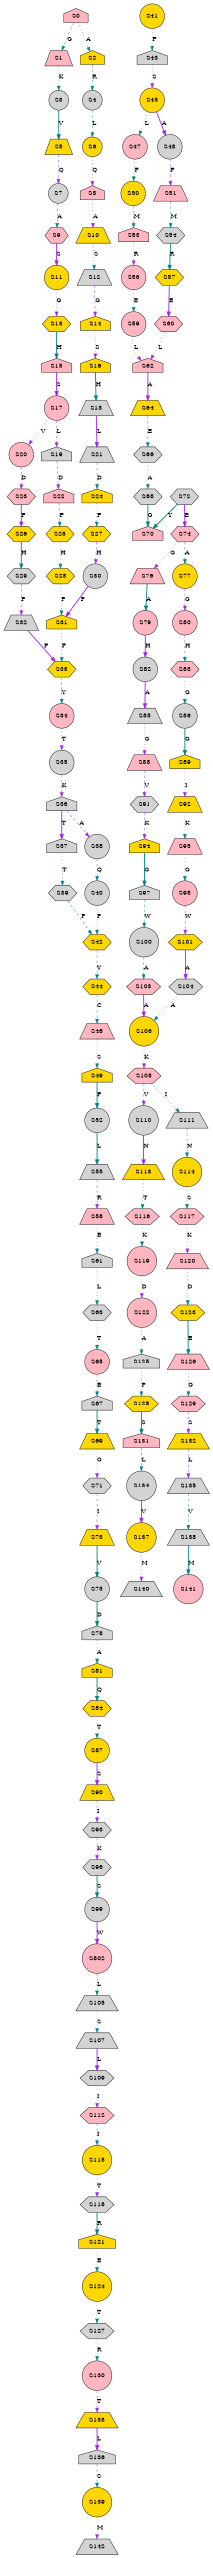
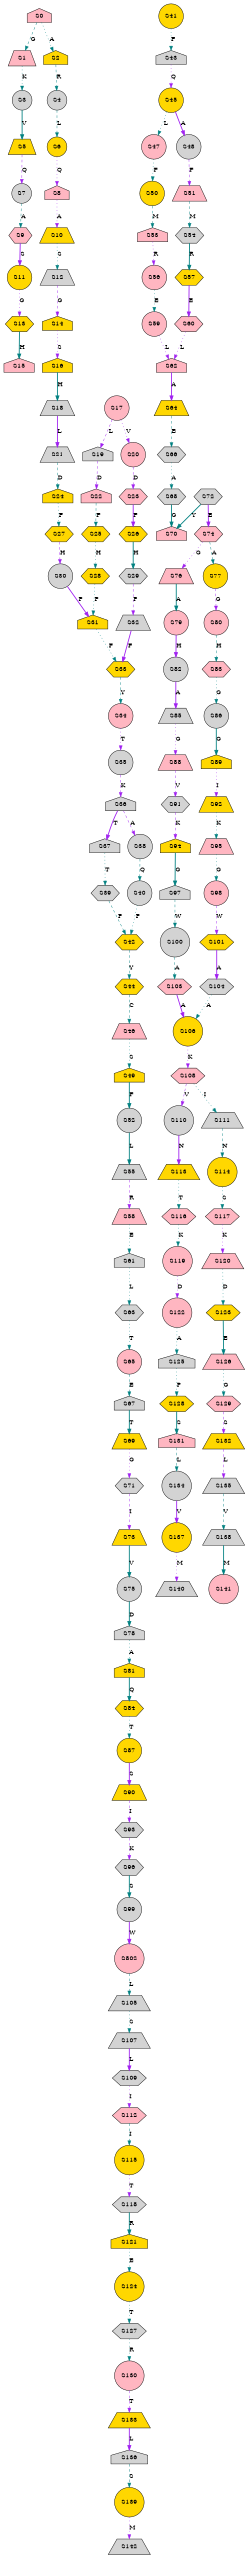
  strict digraph {
    node [fillcolor=lightgrey shape=circle style=filled]
    edge [color=teal style=dotted]
    S0 [fillcolor=lightpink shape=house]
    S1 [fillcolor=lightpink shape=trapezium]
    S2 [fillcolor=gold shape=house]
    S3
    S4
    S5 [fillcolor=gold shape=trapezium]
    S6 [fillcolor=gold]
    S7
    S8 [fillcolor=lightpink shape=house]
    S9 [fillcolor=lightpink shape=hexagon]
    S10 [fillcolor=gold shape=trapezium]
    S11 [fillcolor=gold]
    S12 [shape=trapezium]
    S13 [fillcolor=gold shape=hexagon]
    S14 [fillcolor=gold shape=house]
    S15 [fillcolor=lightpink shape=house]
    S16 [fillcolor=gold shape=house]
    S17 [fillcolor=lightpink]
    S18 [shape=trapezium]
    S19 [shape=house]
    S20 [fillcolor=lightpink]
    S21 [shape=trapezium]
    S22 [fillcolor=lightpink shape=house]
    S23 [fillcolor=lightpink shape=hexagon]
    S24 [fillcolor=gold shape=house]
    S25 [fillcolor=gold shape=hexagon]
    S26 [fillcolor=gold shape=hexagon]
    S27 [fillcolor=gold shape=hexagon]
    S28 [fillcolor=gold shape=hexagon]
    S29 [shape=hexagon]
    S30
    S31 [fillcolor=gold shape=house]
    S32 [shape=trapezium]
    S33 [fillcolor=gold shape=hexagon]
    S34 [fillcolor=lightpink]
    S35
    S36 [shape=house]
    S37 [shape=house]
    S38
    S39 [shape=hexagon]
    S40
    S42 [fillcolor=gold shape=hexagon]
    S41 [fillcolor=gold]
    S43 [shape=house]
    S44 [fillcolor=gold shape=hexagon]
    S45 [fillcolor=gold]
    S46 [fillcolor=lightpink shape=trapezium]
    S47 [fillcolor=lightpink]
    S48
    S49 [fillcolor=gold shape=house]
    S50 [fillcolor=gold]
    S51 [fillcolor=lightpink shape=trapezium]
    S52
    S53 [fillcolor=lightpink shape=house]
    S54 [shape=hexagon]
    S55 [shape=trapezium]
    S56 [fillcolor=lightpink]
    S57 [fillcolor=gold shape=hexagon]
    S58 [fillcolor=lightpink shape=trapezium]
    S59 [fillcolor=lightpink]
    S60 [fillcolor=lightpink shape=hexagon]
    S61 [shape=house]
    S62 [fillcolor=lightpink shape=house]
    S63 [shape=hexagon]
    S64 [fillcolor=gold shape=trapezium]
    S65 [fillcolor=lightpink]
    S66 [shape=hexagon]
    S67 [shape=house]
    S68 [shape=hexagon]
    S69 [fillcolor=gold shape=trapezium]
    S70 [fillcolor=lightpink shape=house]
    S71 [shape=hexagon]
    S73 [fillcolor=gold shape=trapezium]
    S72 [shape=hexagon]
    S74 [fillcolor=lightpink shape=hexagon]
    S75
    S76 [fillcolor=lightpink shape=trapezium]
    S77 [fillcolor=gold]
    S78 [shape=house]
    S79 [fillcolor=lightpink]
    S80 [fillcolor=lightpink]
    S81 [fillcolor=gold shape=house]
    S82
    S83 [fillcolor=lightpink shape=hexagon]
    S84 [fillcolor=gold shape=hexagon]
    S85 [shape=trapezium]
    S86
    S87 [fillcolor=gold]
    S88 [fillcolor=lightpink shape=trapezium]
    S89 [fillcolor=gold shape=house]
    S90 [fillcolor=gold shape=trapezium]
    S91 [shape=hexagon]
    S92 [fillcolor=gold shape=trapezium]
    S93 [shape=hexagon]
    S94 [fillcolor=gold shape=house]
    S95 [fillcolor=lightpink shape=trapezium]
    S96 [shape=hexagon]
    S97 [shape=house]
    S98 [fillcolor=lightpink]
    S99
    S100
    S101 [fillcolor=gold shape=hexagon]
    n103 [fillcolor=lightpink label=S802]
    S103 [fillcolor=lightpink shape=hexagon]
    S104 [shape=hexagon]
    S105 [shape=trapezium]
    S106 [fillcolor=gold]
    S107 [shape=trapezium]
    S108 [fillcolor=lightpink shape=hexagon]
    S109 [shape=hexagon]
    S110
    S111 [shape=trapezium]
    S112 [fillcolor=lightpink shape=hexagon]
    S113 [fillcolor=gold shape=trapezium]
    S114 [fillcolor=gold]
    S115 [fillcolor=gold]
    S116 [fillcolor=lightpink shape=hexagon]
    S117 [fillcolor=lightpink shape=hexagon]
    S118 [shape=hexagon]
    S119 [fillcolor=lightpink]
    S120 [fillcolor=lightpink shape=trapezium]
    S121 [fillcolor=gold shape=house]
    S122 [fillcolor=lightpink]
    S123 [fillcolor=gold shape=hexagon]
    S124 [fillcolor=gold]
    S125 [shape=house]
    S126 [fillcolor=lightpink shape=trapezium]
    S127 [shape=hexagon]
    S128 [fillcolor=gold shape=hexagon]
    S129 [fillcolor=lightpink shape=hexagon]
    S130 [fillcolor=lightpink]
    S131 [fillcolor=lightpink shape=house]
    S132 [fillcolor=gold shape=trapezium]
    S133 [fillcolor=gold shape=trapezium]
    S134
    S135 [shape=trapezium]
    S136 [shape=house]
    S137 [fillcolor=gold]
    S138 [shape=trapezium]
    S139 [fillcolor=gold]
    S140 [shape=trapezium]
    S141 [fillcolor=lightpink]
    S142 [shape=trapezium]
    S0 -> S1 [label=G style=dashed]
    S0 -> S2 [label=A]
    S1 -> S3 [label=K]
    S2 -> S4 [label=R style=dashed]
    S3 -> S5 [label=V style=bold]
    S4 -> S6 [label=L style=dashed]
    S5 -> S7 [color=purple label=Q style=dashed]
    S6 -> S8 [color=purple label=Q]
    S7 -> S9 [label=A style=dashed]
    S8 -> S10 [color=purple label=A]
    S9 -> S11 [color=purple label=S style=bold]
    S10 -> S12 [label=S]
    S11 -> S13 [color=purple label=G]
    S12 -> S14 [color=purple label=G style=dashed]
    S13 -> S15 [label=H style=bold]
    S14 -> S16 [color=purple label=S]
-   S15 -> S17 [color=purple label=S style=bold]
    S16 -> S18 [label=H style=bold]
    S17 -> S19 [color=purple label=L style=dashed]
    S17 -> S20 [color=purple label=V]
    S18 -> S21 [color=purple label=L style=bold]
    S19 -> S22 [color=purple label=D style=dashed]
    S20 -> S23 [color=purple label=D style=dashed]
    S21 -> S24 [label=D style=dashed]
    S22 -> S25 [label=F style=dashed]
    S23 -> S26 [color=purple label=F style=bold]
    S24 -> S27 [label=F]
    S25 -> S28 [label=H]
    S26 -> S29 [label=H style=bold]
    S27 -> S30 [color=purple label=H style=dashed]
    S28 -> S31 [label=P]
    S29 -> S32 [color=purple label=P style=dashed]
    S30 -> S31 [color=purple label=P style=bold]
    S31 -> S33 [label=F]
    S32 -> S33 [color=purple label=F style=bold]
    S33 -> S34 [label=Y style=dashed]
    S34 -> S35 [color=purple label=T]
    S35 -> S36 [color=purple label=K style=dashed]
    S36 -> S37 [color=purple label=T style=bold]
    S36 -> S38 [color=purple label=A style=dashed]
    S37 -> S39 [label=T]
    S38 -> S40 [label=Q style=dashed]
    S39 -> S42 [label=P style=dashed]
    S40 -> S42 [label=P]
    S42 -> S44 [label=Y style=dashed]
    S41 -> S43 [label=F]
-   S43 -> S45 [color=purple label=S]
+   S43 -> S45 [color=purple label=Q]
    S44 -> S46 [label=C style=dashed]
    S45 -> S47 [label=L]
    S45 -> S48 [color=purple label=A style=bold]
    S46 -> S49 [label=S]
    S47 -> S50 [label=F]
    S48 -> S51 [color=purple label=F style=dashed]
    S49 -> S52 [label=F style=bold]
    S50 -> S53 [label=M style=dashed]
    S51 -> S54 [label=M style=dashed]
    S52 -> S55 [label=L style=bold]
    S53 -> S56 [color=purple label=R]
    S54 -> S57 [label=R style=bold]
    S55 -> S58 [color=purple label=R style=dashed]
    S56 -> S59 [label=E]
    S57 -> S60 [color=purple label=E style=bold]
    S58 -> S61 [label=E]
    S59 -> S62 [color=purple label=L]
    S60 -> S62 [color=purple label=L]
    S61 -> S63 [label=L]
    S62 -> S64 [color=purple label=A style=bold]
    S63 -> S65 [label=T]
    S64 -> S66 [label=E style=dashed]
    S65 -> S67 [label=E style=dashed]
    S66 -> S68 [label=A]
    S67 -> S69 [label=T style=bold]
    S68 -> S70 [label=G style=bold]
    S69 -> S71 [color=purple label=G]
    S71 -> S73 [color=purple label=I style=dashed]
    S73 -> S75 [label=V style=bold]
    S72 -> S70 [label=Y style=bold]
    S72 -> S74 [color=purple label=E style=bold]
    S74 -> S76 [color=purple label=G]
    S74 -> S77 [label=A style=dashed]
    S75 -> S78 [label=D style=bold]
    S76 -> S79 [label=A style=bold]
    S77 -> S80 [color=purple label=G style=dashed]
    S78 -> S81 [label=A]
    S79 -> S82 [color=purple label=H style=bold]
    S80 -> S83 [label=H style=dashed]
    S81 -> S84 [label=Q style=bold]
    S82 -> S85 [color=purple label=A style=bold]
    S83 -> S86 [label=G]
    S84 -> S87 [label=T]
    S85 -> S88 [color=purple label=G]
    S86 -> S89 [label=G style=bold]
    S87 -> S90 [color=purple label=S style=bold]
    S88 -> S91 [color=purple label=V style=dashed]
    S89 -> S92 [color=purple label=I]
    S90 -> S93 [color=purple label=I style=dashed]
    S91 -> S94 [color=purple label=K style=dashed]
    S92 -> S95 [label=K]
    S93 -> S96 [color=purple label=K style=dashed]
    S94 -> S97 [label=G style=bold]
    S95 -> S98 [label=G]
    S96 -> S99 [label=S style=bold]
    S97 -> S100 [label=W style=dashed]
    S98 -> S101 [color=purple label=W style=dashed]
    S99 -> n103 [color=purple label=W style=bold]
    S100 -> S103 [label=A style=dashed]
    S101 -> S104 [color=purple label=A style=bold]
    n103 -> S105 [label=L style=dashed]
    S103 -> S106 [color=purple label=A style=bold]
    S104 -> S106 [label=A]
    S105 -> S107 [label=S]
    S106 -> S108 [color=purple label=K]
    S107 -> S109 [color=purple label=L style=bold]
    S108 -> S110 [color=purple label=V style=dashed]
    S108 -> S111 [label=I]
    S109 -> S112 [color=purple label=I]
    S110 -> S113 [color=purple label=N style=bold]
    S111 -> S114 [label=N style=dashed]
    S112 -> S115 [label=I style=dashed]
    S113 -> S116 [label=T]
    S114 -> S117 [label=S]
    S115 -> S118 [color=purple label=T]
    S116 -> S119 [label=K]
    S117 -> S120 [color=purple label=K]
    S118 -> S121 [label=R style=bold]
    S119 -> S122 [color=purple label=D]
    S120 -> S123 [label=D]
    S121 -> S124 [label=E]
    S122 -> S125 [label=A]
    S123 -> S126 [label=E style=bold]
    S124 -> S127 [label=T]
    S125 -> S128 [label=P]
    S126 -> S129 [label=G]
    S127 -> S130 [label=R]
    S128 -> S131 [label=S style=bold]
    S129 -> S132 [color=purple label=S style=dashed]
    S130 -> S133 [color=purple label=T style=dashed]
    S131 -> S134 [label=L style=dashed]
    S132 -> S135 [color=purple label=L style=dashed]
    S133 -> S136 [color=purple label=L style=bold]
    S134 -> S137 [color=purple label=V style=bold]
    S135 -> S138 [label=V style=dashed]
    S136 -> S139 [label=S style=dashed]
    S137 -> S140 [color=purple label=M]
    S138 -> S141 [label=M style=bold]
    S139 -> S142 [color=purple label=M]
  }
